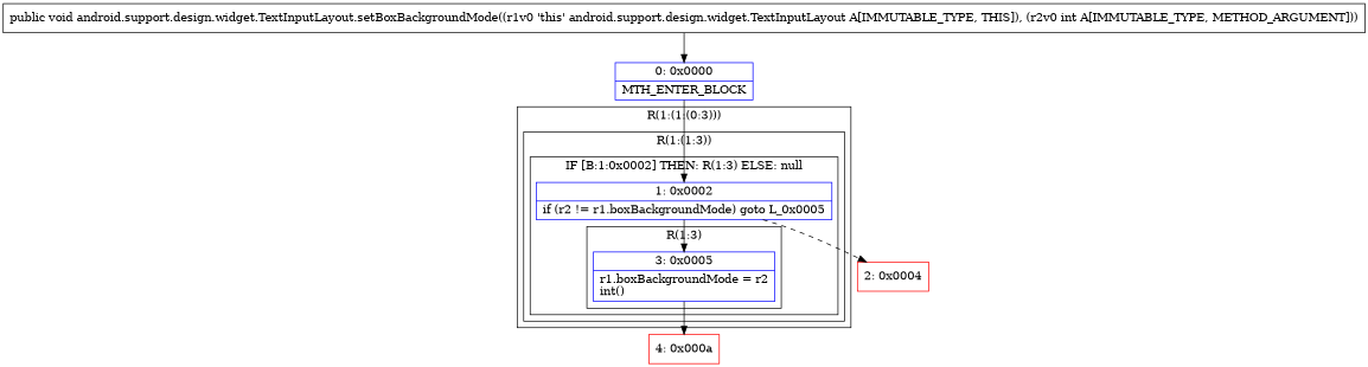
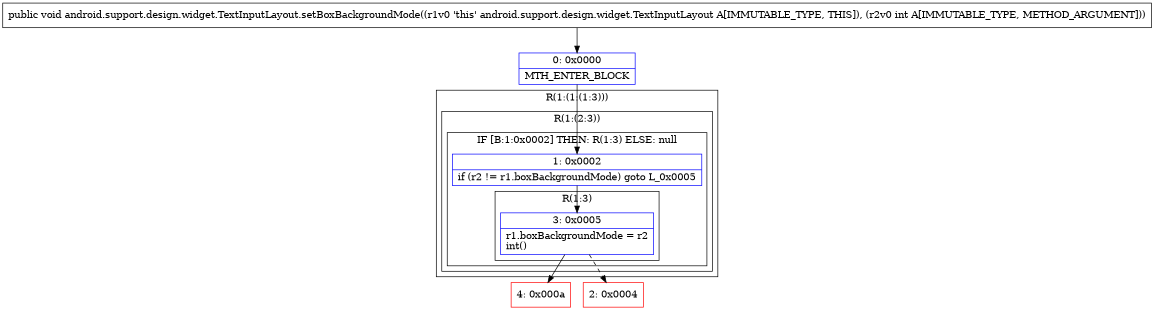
  digraph {
    node [color=blue shape=record]
    n1 [label="{3\:\ 0x0005|r1.boxBackgroundMode = r2\lint()\l}"]
    n2 [label="{1\:\ 0x0002|if (r2 != r1.boxBackgroundMode) goto L_0x0005\l}"]
    n3 [color=red label="{4\:\ 0x000a}"]
    n4 [color=red label="{2\:\ 0x0004}"]
    n5 [label="{0\:\ 0x0000|MTH_ENTER_BLOCK\l}"]
    n6 [label="{public void android.support.design.widget.TextInputLayout.setBoxBackgroundMode((r1v0 'this' android.support.design.widget.TextInputLayout A[IMMUTABLE_TYPE, THIS]), (r2v0 int A[IMMUTABLE_TYPE, METHOD_ARGUMENT])) }" color=""]
    subgraph cluster_1 {
-     label="R(1:(1:(0:3)))"
+     label="R(1:(1:(1:3)))"
      subgraph cluster_2 {
-       label="R(1:(1:3))"
+       label="R(1:(2:3))"
        subgraph cluster_3 {
          label="IF [B:1:0x0002] THEN: R(1:3) ELSE: null"
          n2
          subgraph cluster_4 {
            label="R(1:3)"
            n1
          }
        }
      }
    }
    n1 -> n3
    n2 -> n1
-   n2 -> n4 [style=dashed]
+   n1 -> n4 [style=dashed]
    n5 -> n2
    n6 -> n5
  }
